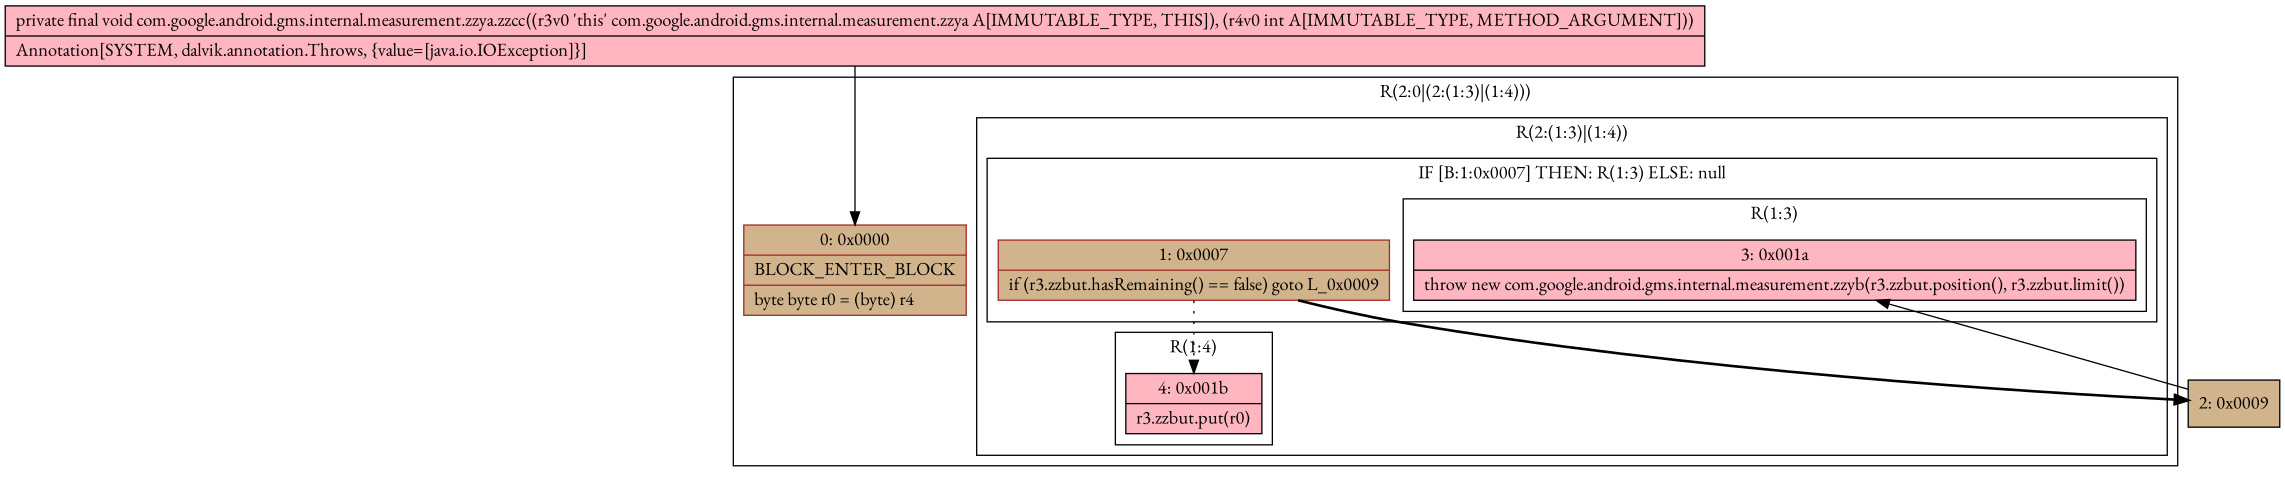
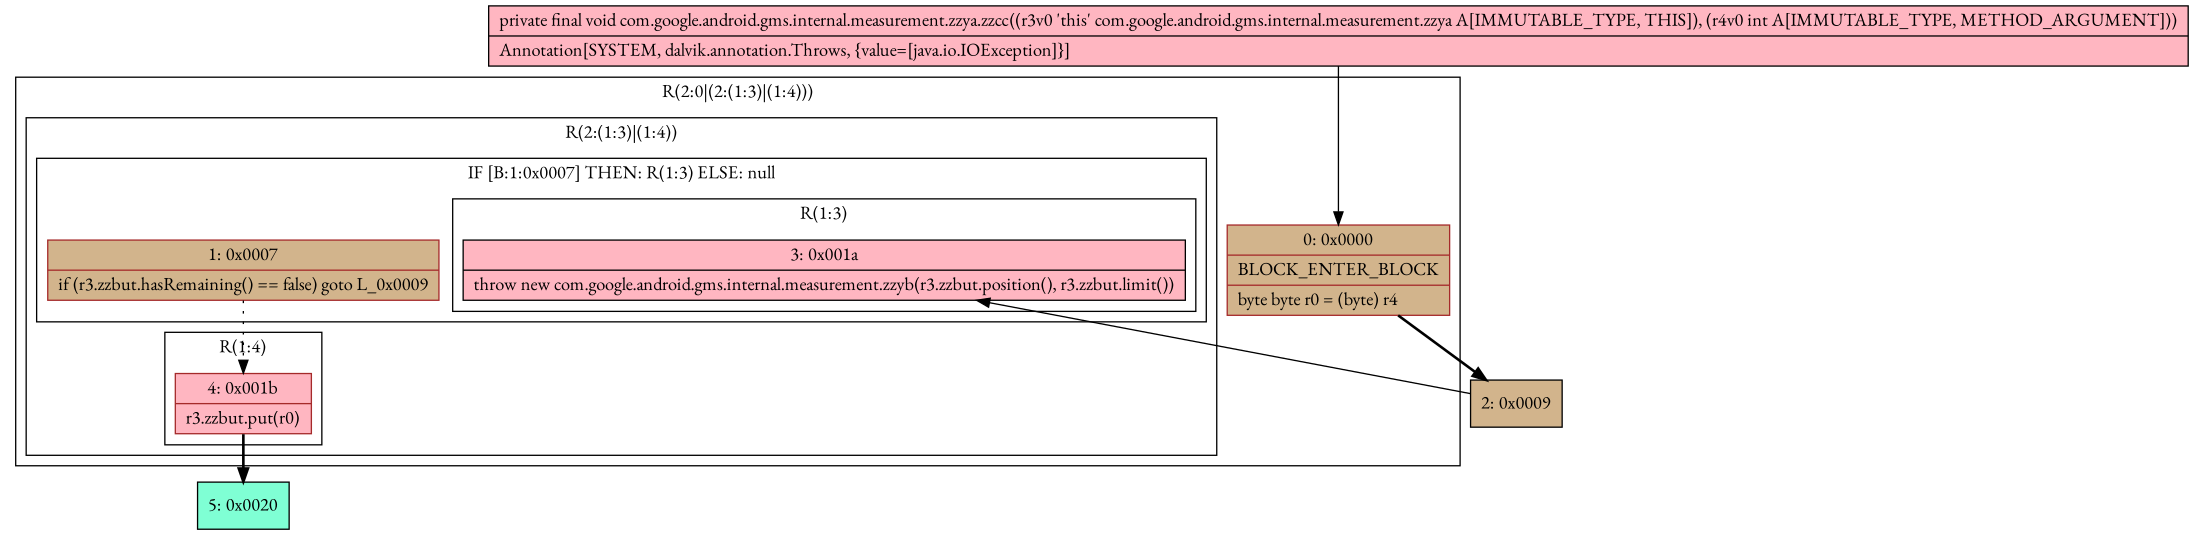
  digraph {
    fontname="EB Garamond"
    node [color=black fillcolor=lightpink fontname="EB Garamond" shape=record style=filled]
    edge [fontname="EB Garamond" style=bold]
    n1 [label="{3\:\ 0x001a|throw new com.google.android.gms.internal.measurement.zzyb(r3.zzbut.position(), r3.zzbut.limit())\l}"]
    n2 [color=brown fillcolor=tan label="{1\:\ 0x0007|if (r3.zzbut.hasRemaining() == false) goto L_0x0009\l}"]
-   n3 [label="{4\:\ 0x001b|r3.zzbut.put(r0)\l}"]
+   n3 [color=brown label="{4\:\ 0x001b|r3.zzbut.put(r0)\l}"]
    n4 [color=brown fillcolor=tan label="{0\:\ 0x0000|BLOCK_ENTER_BLOCK\l|byte byte r0 = (byte) r4\l}"]
    n5 [fillcolor=tan label="{2\:\ 0x0009}"]
+   n6 [fillcolor=aquamarine label="{5\:\ 0x0020}"]
    n7 [label="{private final void com.google.android.gms.internal.measurement.zzya.zzcc((r3v0 'this' com.google.android.gms.internal.measurement.zzya A[IMMUTABLE_TYPE, THIS]), (r4v0 int A[IMMUTABLE_TYPE, METHOD_ARGUMENT]))  | Annotation[SYSTEM, dalvik.annotation.Throws, \{value=[java.io.IOException]\}]\l}"]
    subgraph cluster_1 {
      label="R(2:0|(2:(1:3)|(1:4)))"
      n4
      subgraph cluster_2 {
        label="R(2:(1:3)|(1:4))"
        subgraph cluster_3 {
          label="IF [B:1:0x0007] THEN: R(1:3) ELSE: null"
          n2
          subgraph cluster_4 {
            label="R(1:3)"
            n1
          }
        }
        subgraph cluster_5 {
          label="R(1:4)"
          n3
        }
      }
    }
    n2 -> n3 [style=dotted]
-   n2 -> n5
+   n4 -> n5
+   n3 -> n6
    n5 -> n1 [style=solid]
    n7 -> n4 [style=solid]
  }
